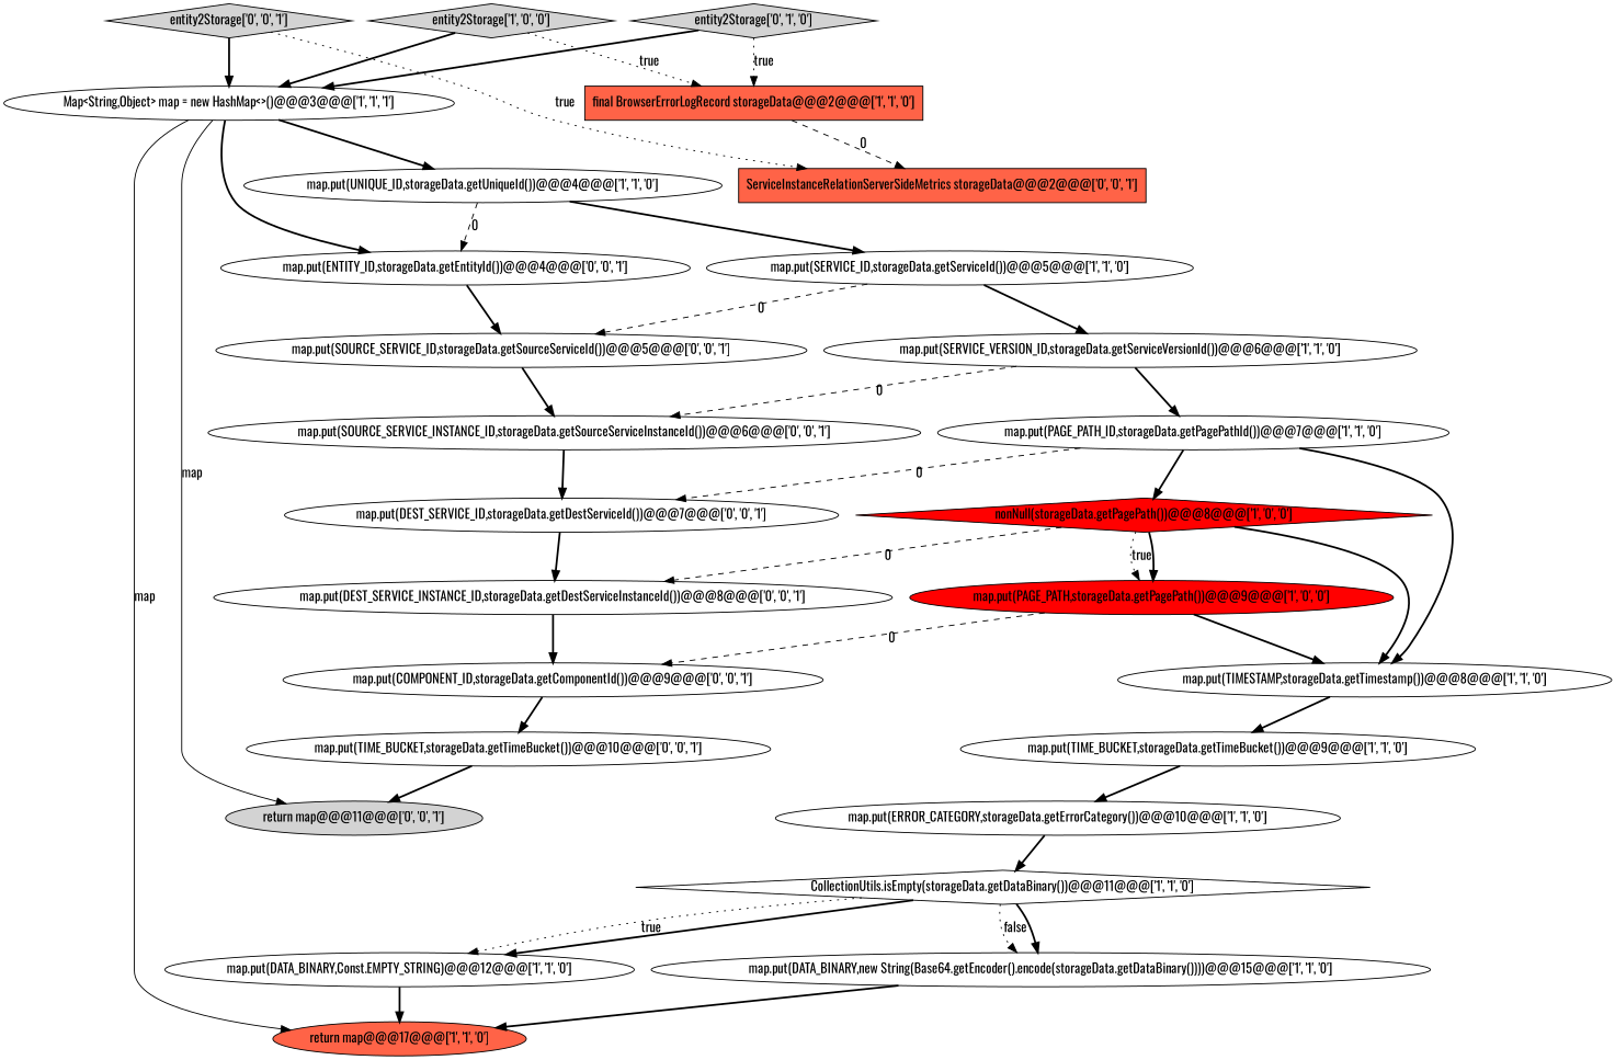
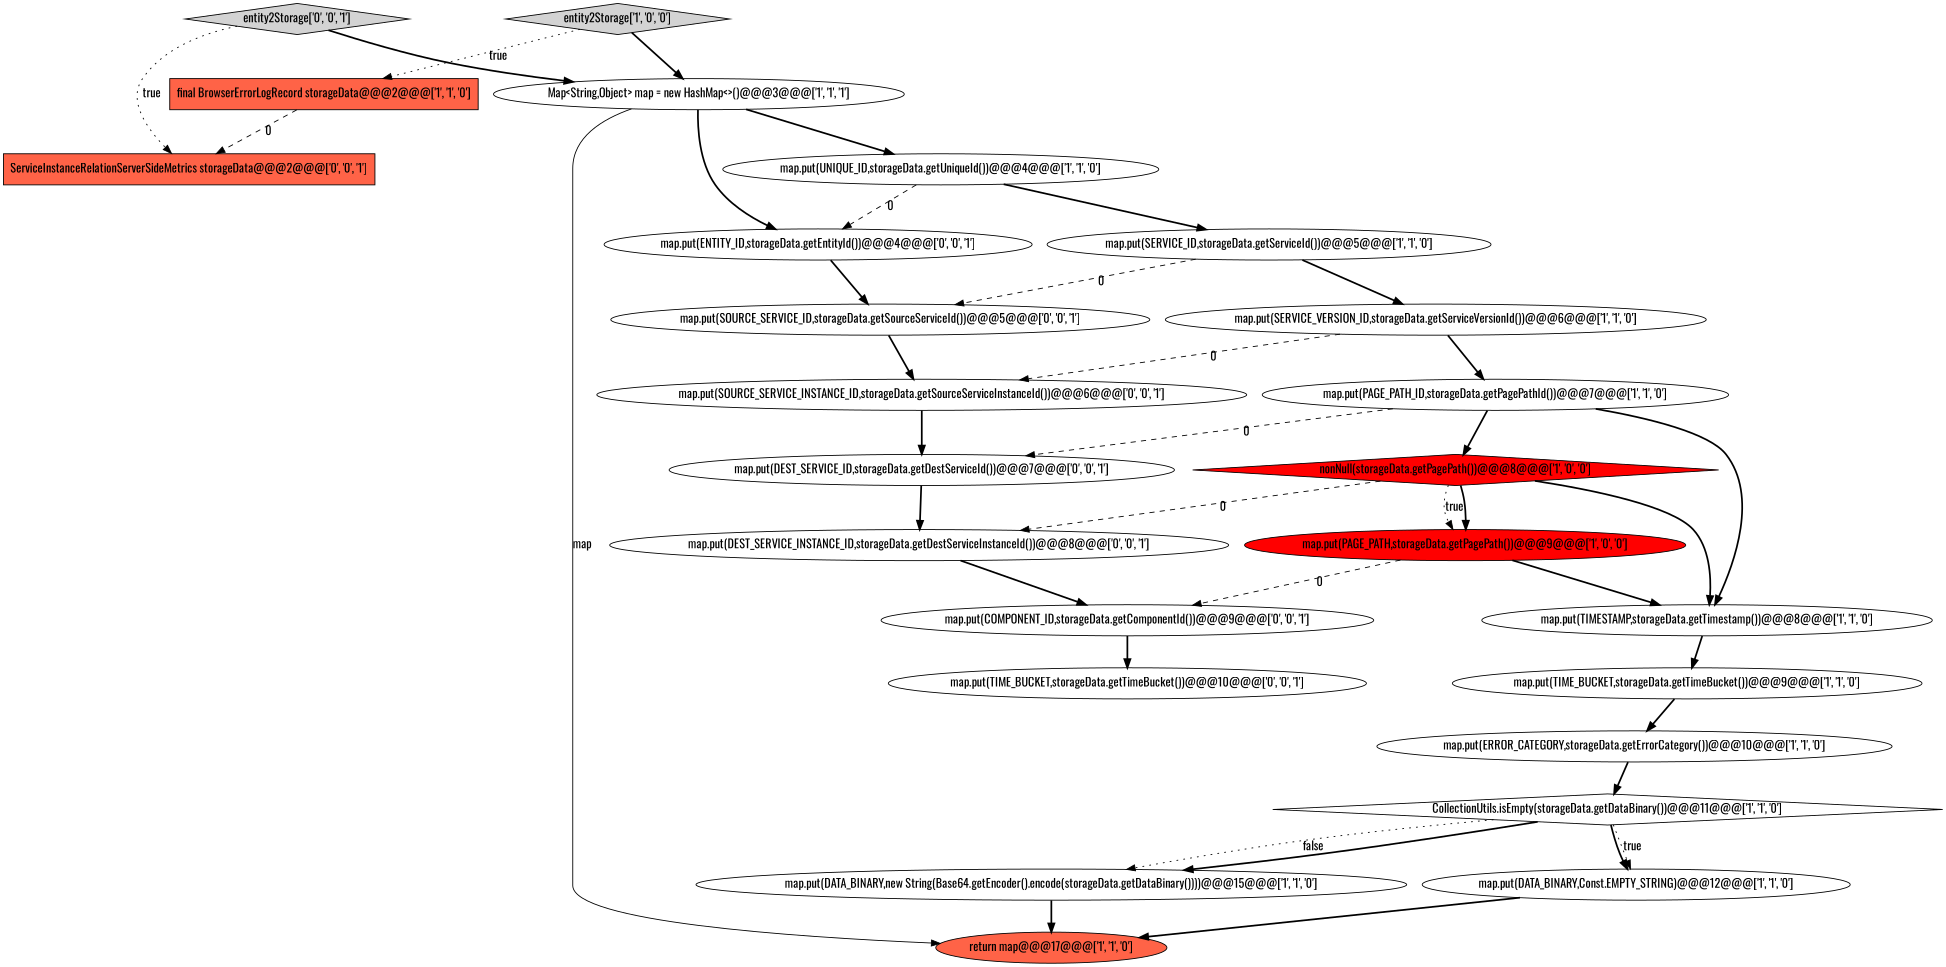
  digraph {
    fontname=Oswald
    node [fillcolor=white fontname=Oswald shape=ellipse style=filled]
    edge [fontname=Oswald style=bold]
    n1 [fillcolor=red label="nonNull(storageData.getPagePath())@@@8@@@['1', '0', '0']" shape=diamond]
    n2 [fillcolor=red label="map.put(PAGE_PATH,storageData.getPagePath())@@@9@@@['1', '0', '0']"]
    n3 [label="map.put(TIMESTAMP,storageData.getTimestamp())@@@8@@@['1', '1', '0']"]
    n4 [label="map.put(DEST_SERVICE_INSTANCE_ID,storageData.getDestServiceInstanceId())@@@8@@@['0', '0', '1']"]
    n5 [label="map.put(COMPONENT_ID,storageData.getComponentId())@@@9@@@['0', '0', '1']"]
    n6 [label="map.put(TIME_BUCKET,storageData.getTimeBucket())@@@9@@@['1', '1', '0']"]
    n7 [label="map.put(SERVICE_VERSION_ID,storageData.getServiceVersionId())@@@6@@@['1', '1', '0']"]
    n8 [label="map.put(PAGE_PATH_ID,storageData.getPagePathId())@@@7@@@['1', '1', '0']"]
    n9 [label="map.put(SOURCE_SERVICE_INSTANCE_ID,storageData.getSourceServiceInstanceId())@@@6@@@['0', '0', '1']"]
    n10 [label="map.put(DEST_SERVICE_ID,storageData.getDestServiceId())@@@7@@@['0', '0', '1']"]
    n11 [label="map.put(UNIQUE_ID,storageData.getUniqueId())@@@4@@@['1', '1', '0']"]
    n12 [label="map.put(ENTITY_ID,storageData.getEntityId())@@@4@@@['0', '0', '1']"]
    n13 [label="map.put(SERVICE_ID,storageData.getServiceId())@@@5@@@['1', '1', '0']"]
    n14 [label="map.put(SOURCE_SERVICE_ID,storageData.getSourceServiceId())@@@5@@@['0', '0', '1']"]
    n15 [label="map.put(DATA_BINARY,new String(Base64.getEncoder().encode(storageData.getDataBinary())))@@@15@@@['1', '1', '0']"]
    n16 [fillcolor=tomato label="return map@@@17@@@['1', '1', '0']"]
    n17 [label="CollectionUtils.isEmpty(storageData.getDataBinary())@@@11@@@['1', '1', '0']" shape=diamond]
    n18 [label="map.put(DATA_BINARY,Const.EMPTY_STRING)@@@12@@@['1', '1', '0']"]
    n19 [fillcolor=lightgray label="entity2Storage['0', '0', '1']" shape=diamond]
    n20 [label="Map<String,Object> map = new HashMap<>()@@@3@@@['1', '1', '1']"]
    n21 [fillcolor=tomato label="ServiceInstanceRelationServerSideMetrics storageData@@@2@@@['0', '0', '1']" shape=box]
-   n22 [fillcolor=lightgray label="return map@@@11@@@['0', '0', '1']"]
-   n23 [fillcolor=lightgray label="entity2Storage['0', '1', '0']" shape=diamond]
    n24 [fillcolor=tomato label="final BrowserErrorLogRecord storageData@@@2@@@['1', '1', '0']" shape=box]
    n25 [fillcolor=lightgray label="entity2Storage['1', '0', '0']" shape=diamond]
    n26 [label="map.put(ERROR_CATEGORY,storageData.getErrorCategory())@@@10@@@['1', '1', '0']"]
    n27 [label="map.put(TIME_BUCKET,storageData.getTimeBucket())@@@10@@@['0', '0', '1']"]
    n1 -> n2 [label=true style=dotted]
    n1 -> n2
    n1 -> n3
    n1 -> n4 [label=0 style=dashed]
    n2 -> n3
    n2 -> n5 [label=0 style=dashed]
    n3 -> n6
    n4 -> n5
    n5 -> n27
    n6 -> n26
    n7 -> n8
    n7 -> n9 [label=0 style=dashed]
    n8 -> n1
    n8 -> n3
    n8 -> n10 [label=0 style=dashed]
    n9 -> n10
    n10 -> n4
    n11 -> n12 [label=0 style=dashed]
    n11 -> n13
    n12 -> n14
    n13 -> n7
    n13 -> n14 [label=0 style=dashed]
    n14 -> n9
    n15 -> n16
    n17 -> n15 [label=false style=dotted]
    n17 -> n15
    n17 -> n18
    n17 -> n18 [label=true style=dotted]
    n18 -> n16
    n19 -> n20
    n19 -> n21 [label=true style=dotted]
    n20 -> n11
    n20 -> n12
    n20 -> n16 [label=map style=solid]
-   n20 -> n22 [label=map style=solid]
-   n23 -> n20
-   n23 -> n24 [label=true style=dotted]
    n24 -> n21 [label=0 style=dashed]
    n25 -> n20
    n25 -> n24 [label=true style=dotted]
    n26 -> n17
-   n27 -> n22
  }
